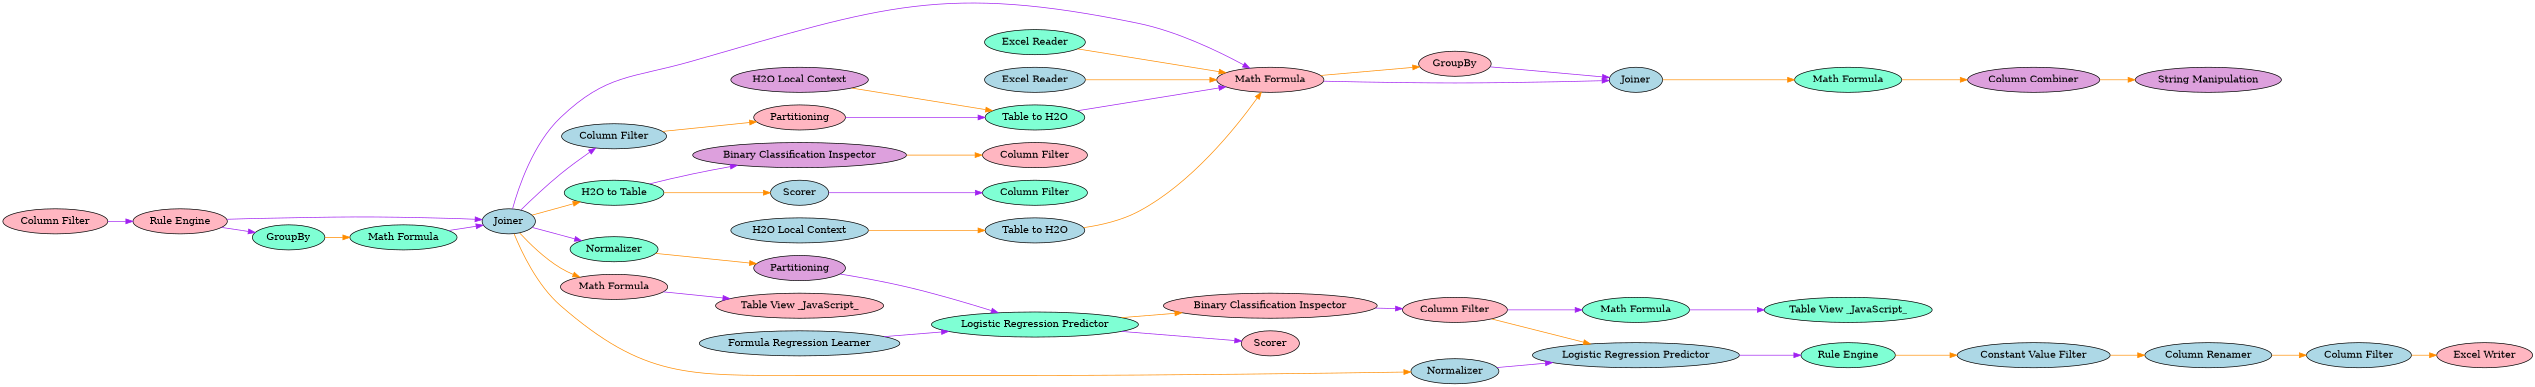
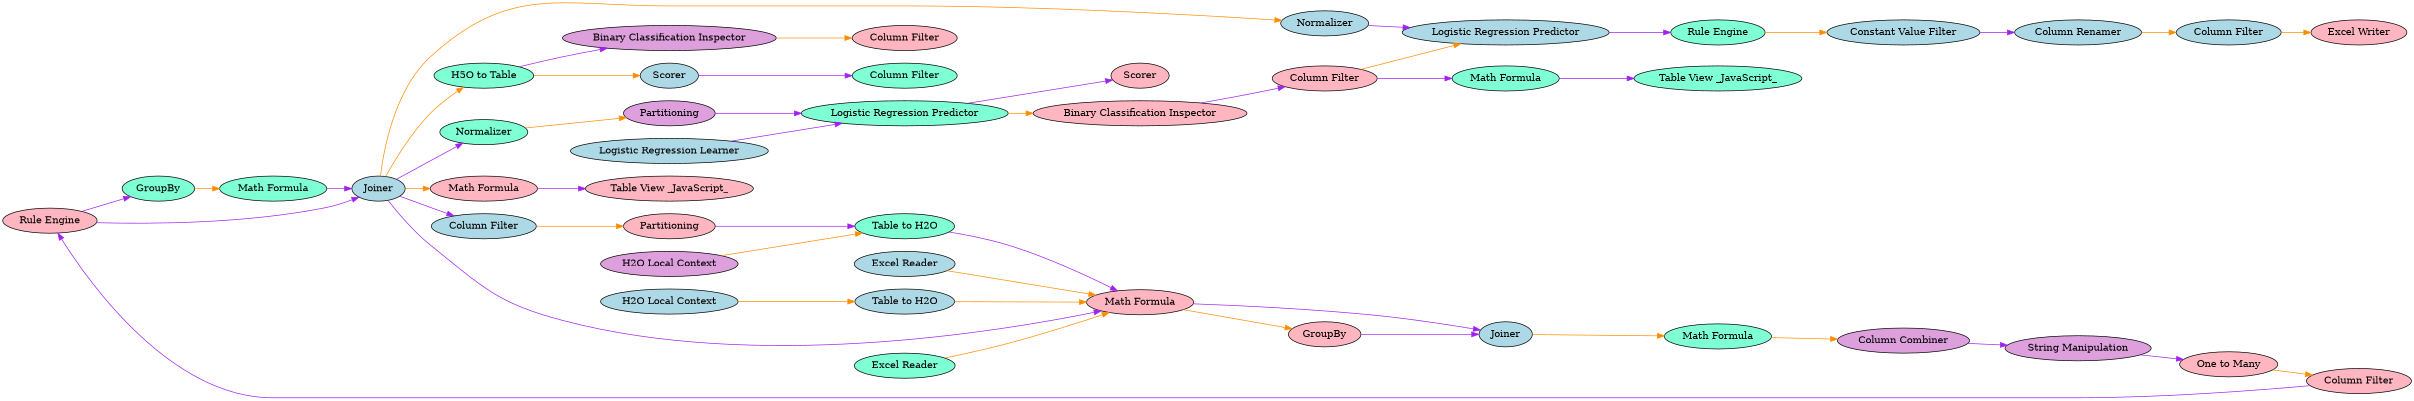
  digraph {
    rankdir=LR
    node [fillcolor=lightpink style=filled]
    edge [color=purple]
    n1 [label="Rule Engine"]
    n2 [fillcolor=lightblue label=Joiner]
    n3 [fillcolor=aquamarine label=GroupBy]
    n4 [label="Math Formula"]
-   n5 [fillcolor=aquamarine label="H2O to Table"]
+   n5 [fillcolor=aquamarine label="H5O to Table"]
    n6 [fillcolor=lightblue label=Normalizer]
    n7 [label="Math Formula"]
    n8 [fillcolor=aquamarine label=Normalizer]
    n9 [fillcolor=lightblue label="Column Filter"]
    n10 [fillcolor=aquamarine label="Math Formula"]
    n11 [label=GroupBy]
    n12 [fillcolor=lightblue label=Joiner]
    n13 [fillcolor=plum label="Binary Classification Inspector"]
    n14 [fillcolor=lightblue label=Scorer]
    n15 [fillcolor=lightblue label="Logistic Regression Predictor"]
    n16 [label="Table View _JavaScript_"]
    n17 [fillcolor=plum label=Partitioning]
    n18 [label=Partitioning]
    n19 [fillcolor=aquamarine label="Logistic Regression Predictor"]
    n20 [label="Binary Classification Inspector"]
    n21 [label=Scorer]
    n22 [label="Column Filter"]
    n23 [fillcolor=aquamarine label="Math Formula"]
    n24 [fillcolor=lightblue label="Column Filter"]
    n25 [label="Excel Writer"]
    n26 [fillcolor=aquamarine label="Math Formula"]
    n27 [fillcolor=aquamarine label="Table View _JavaScript_"]
    n28 [fillcolor=aquamarine label="Rule Engine"]
    n29 [fillcolor=lightblue label="Column Renamer"]
    n30 [fillcolor=lightblue label="Constant Value Filter"]
    n31 [label="Column Filter"]
    n32 [fillcolor=aquamarine label="Column Filter"]
    n33 [fillcolor=plum label="Column Combiner"]
    n34 [fillcolor=plum label="String Manipulation"]
+   n35 [label="One to Many"]
    n36 [label="Column Filter"]
    n37 [fillcolor=lightblue label="H2O Local Context"]
    n38 [fillcolor=lightblue label="Table to H2O"]
-   n39 [fillcolor=lightblue label="Formula Regression Learner"]
+   n39 [fillcolor=lightblue label="Logistic Regression Learner"]
    n40 [fillcolor=aquamarine label="Table to H2O"]
    n41 [fillcolor=plum label="H2O Local Context"]
    n42 [fillcolor=aquamarine label="Excel Reader"]
    n43 [fillcolor=lightblue label="Excel Reader"]
    n1 -> n2
    n1 -> n3
    n2 -> n4
    n2 -> n5 [color=darkorange]
    n2 -> n6 [color=darkorange]
    n2 -> n7 [color=darkorange]
    n2 -> n8
    n2 -> n9
    n3 -> n10 [color=darkorange]
    n4 -> n11 [color=darkorange]
    n4 -> n12
    n5 -> n13
    n5 -> n14 [color=darkorange]
    n6 -> n15
    n7 -> n16
    n8 -> n17 [color=darkorange]
    n9 -> n18 [color=darkorange]
    n10 -> n2
    n11 -> n12
    n12 -> n26 [color=darkorange]
    n13 -> n31 [color=darkorange]
    n14 -> n32
    n15 -> n28
    n17 -> n19
    n18 -> n40
    n19 -> n20 [color=darkorange]
    n19 -> n21
    n20 -> n22
    n22 -> n15 [color=darkorange]
    n22 -> n23
    n23 -> n27
    n24 -> n25 [color=darkorange]
    n26 -> n33 [color=darkorange]
    n28 -> n30 [color=darkorange]
    n29 -> n24 [color=darkorange]
-   n30 -> n29 [color=darkorange]
-   n33 -> n34 [color=darkorange]
+   n30 -> n29
+   n33 -> n34
+   n34 -> n35
+   n35 -> n36 [color=darkorange]
    n36 -> n1
    n37 -> n38 [color=darkorange]
    n38 -> n4 [color=darkorange]
    n39 -> n19
    n40 -> n4
    n41 -> n40 [color=darkorange]
    n42 -> n4 [color=darkorange]
    n43 -> n4 [color=darkorange]
  }
